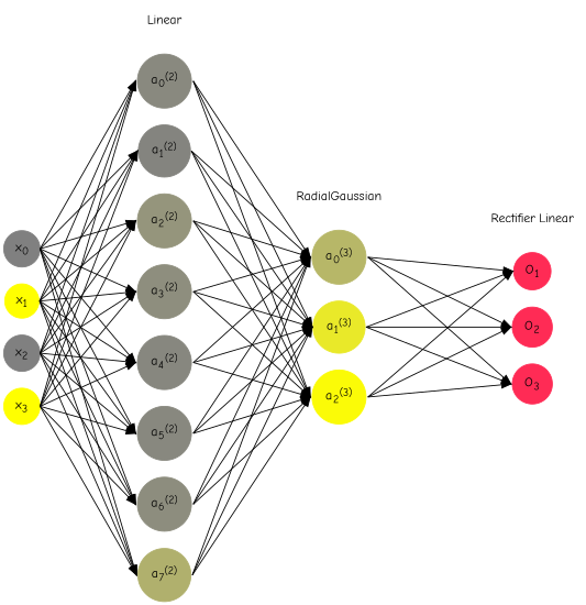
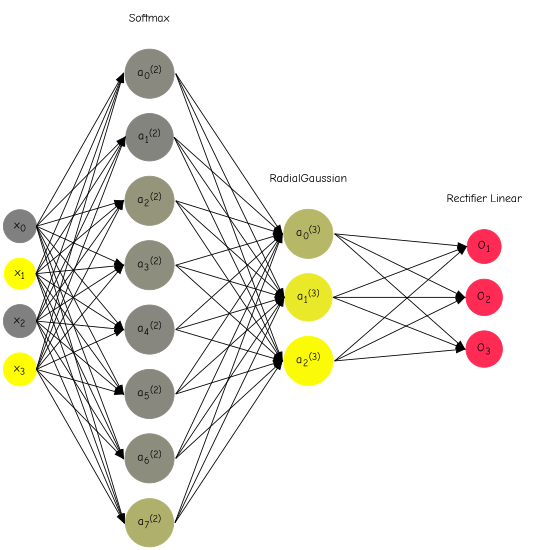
  digraph {
    rankdir=LR
    ranksep=1.4
    splines=false
    fontname="Comic Neue"
    node [shape=circle style=filled fontname="Comic Neue"]
    edge [headport=w style=solid tailport=e fontname="Comic Neue"]
    n1 [color="0.1667, 0.0, 0.5" fillcolor="0.1667, 0.0, 0.5" label=<x<sub>0</sub>>]
    n2 [color="0.1667, 1.0, 1.0" fillcolor="0.1667, 1.0, 1.0" label=<x<sub>1</sub>>]
    n3 [color="0.1667, 0.0, 0.5" fillcolor="0.1667, 0.0, 0.5" label=<x<sub>2</sub>>]
    n4 [color="0.1667, 1.0, 1.0" fillcolor="0.1667, 1.0, 1.0" label=<x<sub>3</sub>>]
    n5 [color="0.1667, 0.073140, 0.536570" fillcolor="0.1667, 0.073140, 0.536570" label=<a<sub>0</sub><sup>(2)</sup>>]
    n6 [color="0.1667, 0.038542, 0.519271" fillcolor="0.1667, 0.038542, 0.519271" label=<a<sub>1</sub><sup>(2)</sup>>]
    n7 [color="0.1667, 0.166935, 0.583468" fillcolor="0.1667, 0.166935, 0.583468" label=<a<sub>2</sub><sup>(2)</sup>>]
    n8 [color="0.1667, 0.113417, 0.556708" fillcolor="0.1667, 0.113417, 0.556708" label=<a<sub>3</sub><sup>(2)</sup>>]
    n9 [color="0.1667, 0.057722, 0.528861" fillcolor="0.1667, 0.057722, 0.528861" label=<a<sub>4</sub><sup>(2)</sup>>]
    n10 [color="0.1667, 0.068204, 0.534102" fillcolor="0.1667, 0.068204, 0.534102" label=<a<sub>5</sub><sup>(2)</sup>>]
    n11 [color="0.1667, 0.104297, 0.552149" fillcolor="0.1667, 0.104297, 0.552149" label=<a<sub>6</sub><sup>(2)</sup>>]
    n12 [color="0.1667, 0.377743, 0.688871" fillcolor="0.1667, 0.377743, 0.688871" label=<a<sub>7</sub><sup>(2)</sup>>]
    n13 [color="0.1667, 0.432486, 0.716243" fillcolor="0.1667, 0.432486, 0.716243" label=<a<sub>0</sub><sup>(3)</sup>>]
    n14 [color="0.1667, 0.824242, 0.912121" fillcolor="0.1667, 0.824242, 0.912121" label=<a<sub>1</sub><sup>(3)</sup>>]
    n15 [color="0.1667, 0.968453, 0.984227" fillcolor="0.1667, 0.968453, 0.984227" label=<a<sub>2</sub><sup>(3)</sup>>]
    n16 [color="0.9667, 0.83, 1.0" fillcolor="0.9667, 0.83, 1.0" label=<O<sub>1</sub>>]
    n17 [color="0.9667, 0.83, 1.0" fillcolor="0.9667, 0.83, 1.0" label=<O<sub>2</sub>>]
    n18 [color="0.9667, 0.83, 1.0" fillcolor="0.9667, 0.83, 1.0" label=<O<sub>3</sub>>]
-   n19 [label=Linear shape=plaintext style=""]
+   n19 [label=Softmax shape=plaintext style=""]
    n20 [label=RadialGaussian shape=plaintext style=""]
    n21 [label="Rectifier Linear" shape=plaintext style=""]
    subgraph sub_1 {
      n1
    }
    subgraph sub_2 {
      n2
    }
    subgraph sub_3 {
      n3
    }
    subgraph sub_4 {
      n4
    }
    subgraph sub_5 {
      n5
    }
    subgraph sub_6 {
      n6
    }
    subgraph sub_7 {
      n7
    }
    subgraph sub_8 {
      n8
    }
    subgraph sub_9 {
      n9
    }
    subgraph sub_10 {
      n10
    }
    subgraph sub_11 {
      n11
    }
    subgraph sub_12 {
      n12
    }
    subgraph sub_13 {
      n13
    }
    subgraph sub_14 {
      n14
    }
    subgraph sub_15 {
      n15
    }
    subgraph sub_16 {
      n16
    }
    subgraph sub_17 {
      n17
    }
    subgraph sub_18 {
      n18
    }
    subgraph sub_19 {
      rank=same
      n1
      n2
      n3
      n4
    }
    subgraph sub_20 {
      rank=same
      n5
      n6
      n7
      n8
      n9
      n10
      n11
      n12
    }
    subgraph sub_21 {
      rank=same
      n13
      n14
      n15
    }
    subgraph sub_22 {
      rank=same
      n16
      n17
      n18
    }
    subgraph sub_23 {
      rank=same
      n5
      n19
    }
    subgraph sub_24 {
      rank=same
      n13
      n20
    }
    subgraph sub_25 {
      rank=same
      n16
      n21
    }
    n1 -> n2 [style=invis]
    n1 -> n5
    n1 -> n6
    n1 -> n7
    n1 -> n8
    n1 -> n9
    n1 -> n10
    n1 -> n11
    n1 -> n12
    n2 -> n3 [style=invis]
    n2 -> n5
    n2 -> n6
    n2 -> n7
    n2 -> n8
    n2 -> n9
    n2 -> n10
    n2 -> n11
    n2 -> n12
    n3 -> n4 [style=invis]
    n3 -> n5
    n3 -> n6
    n3 -> n7
    n3 -> n8
    n3 -> n9
    n3 -> n10
    n3 -> n11
    n3 -> n12
    n4 -> n5
    n4 -> n6
    n4 -> n7
    n4 -> n8
    n4 -> n9
    n4 -> n10
    n4 -> n11
    n4 -> n12
    n5 -> n6 [style=invis]
    n5 -> n13
    n5 -> n14
    n5 -> n15
    n6 -> n7 [style=invis]
    n6 -> n13
    n6 -> n14
    n6 -> n15
    n7 -> n8 [style=invis]
    n7 -> n13
    n7 -> n14
    n7 -> n15
    n8 -> n9 [style=invis]
    n8 -> n13
    n8 -> n14
    n8 -> n15
    n9 -> n10 [style=invis]
    n9 -> n13
    n9 -> n14
    n9 -> n15
    n10 -> n11 [style=invis]
    n10 -> n13
    n10 -> n14
    n10 -> n15
    n11 -> n12 [style=invis]
    n11 -> n13
    n11 -> n14
    n11 -> n15
    n12 -> n13
    n12 -> n14
    n12 -> n15
    n13 -> n14 [style=invis]
    n13 -> n16
    n13 -> n17
    n13 -> n18
    n14 -> n15 [style=invis]
    n14 -> n16
    n14 -> n17
    n14 -> n18
    n15 -> n16
    n15 -> n17
    n15 -> n18
    n16 -> n17 [style=invis]
    n17 -> n18 [style=invis]
    n19 -> n5 [style=invis]
    n20 -> n13 [style=invis]
    n21 -> n16 [style=invis]
  }
